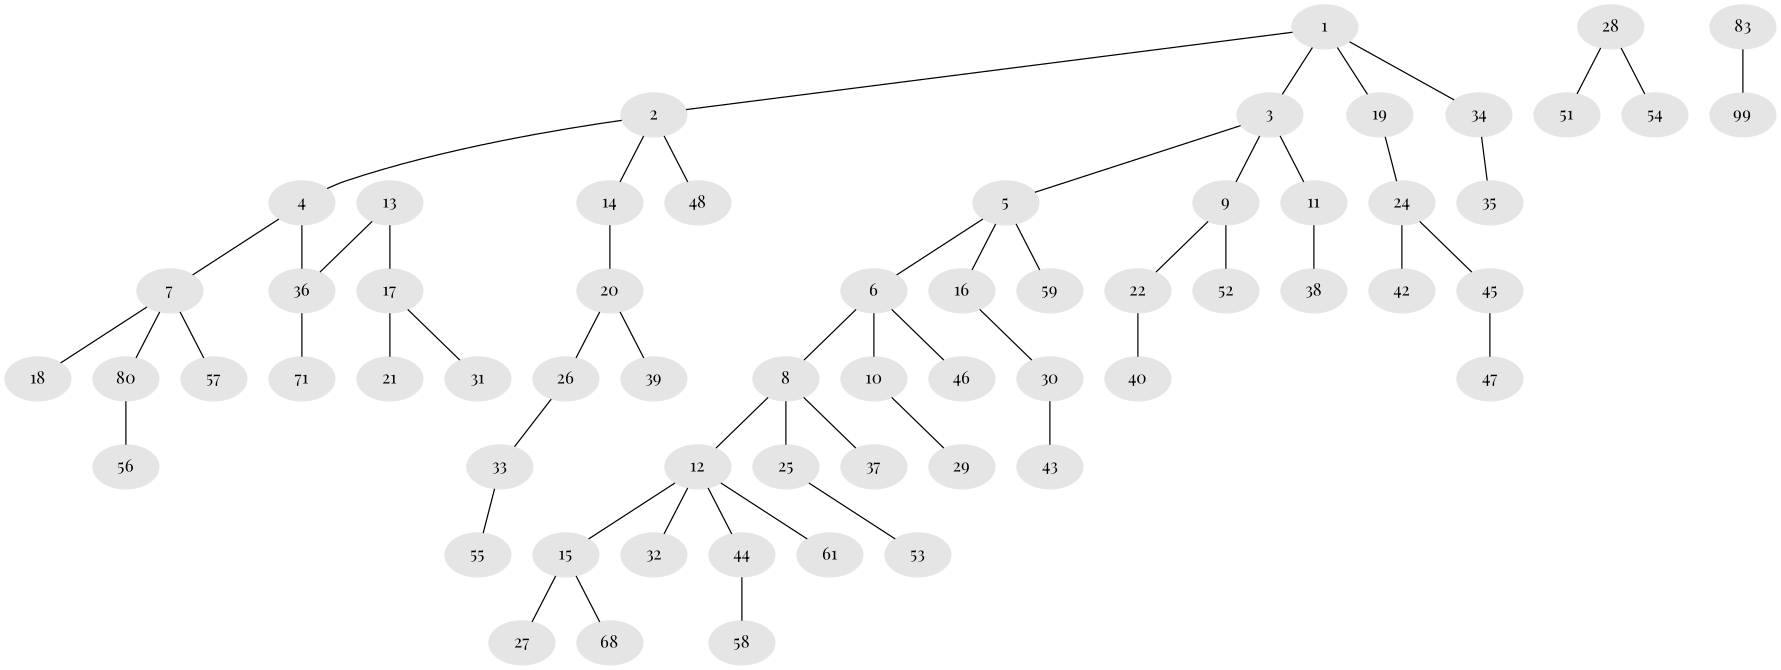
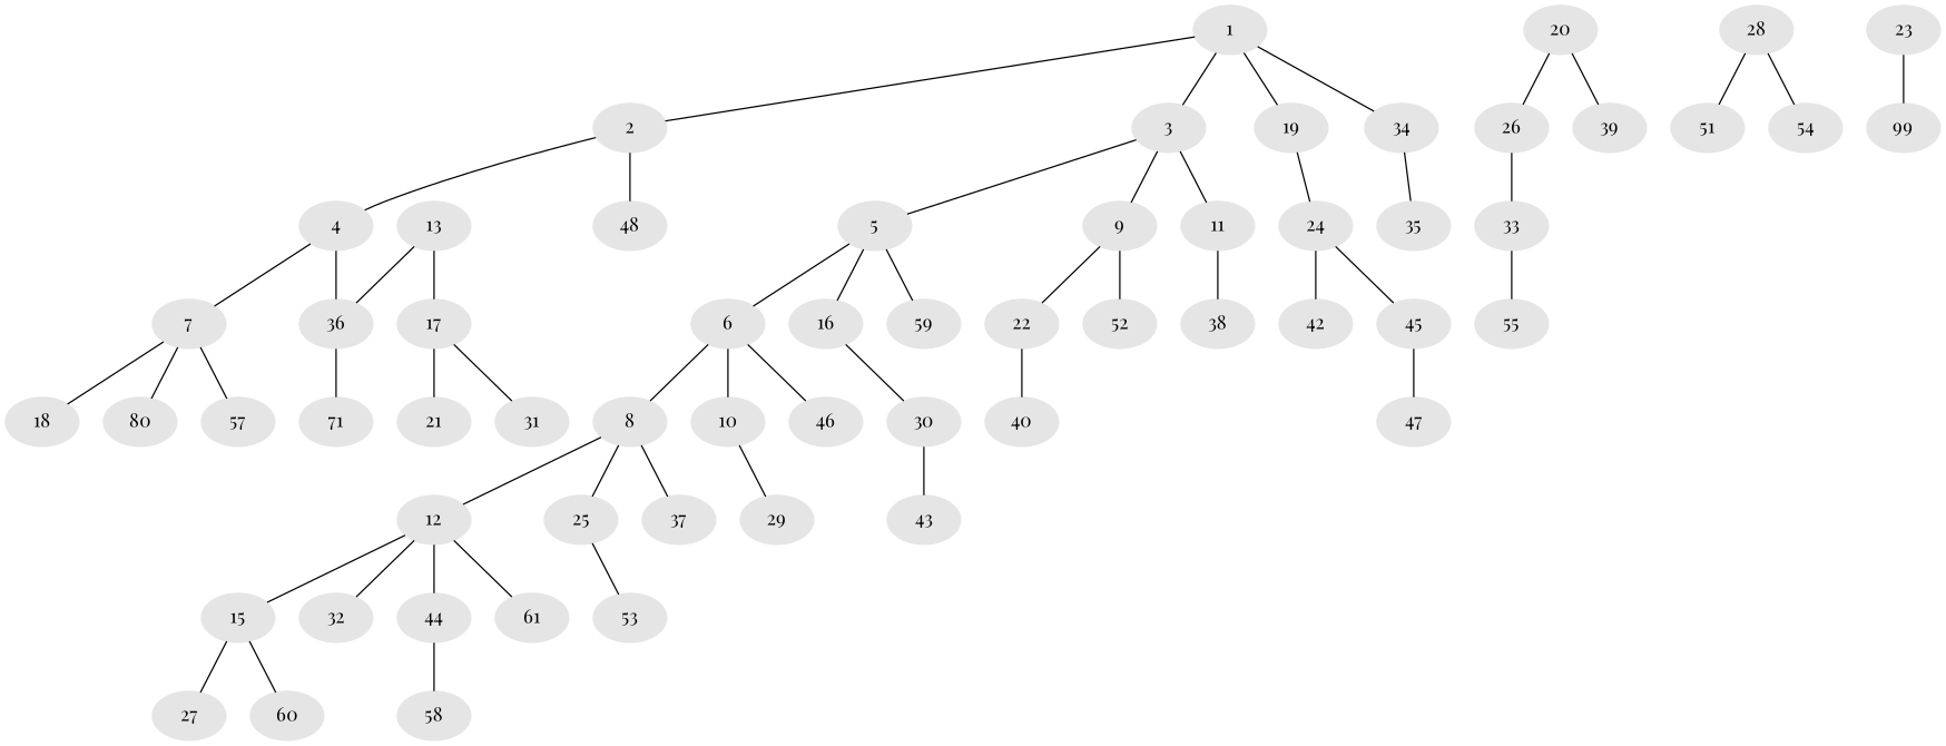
  graph {
    fontname="Playfair Display"
    node [color=gray90 fontname="Playfair Display" style=filled]
    edge [fontname="Playfair Display"]
    1
    2
    3
    19
    34
    4
-   14
    48
    5
    9
    11
    24
    35
    7
    36
    20
    6
    16
    59
    22
    52
    38
    18
    n24 [label=80]
    57
    13
    17
    8
    10
    46
    30
    12
    25
    37
    29
    28
    51
    54
-   56
    15
    32
    44
    61
    53
    40
    n46 [label=99]
-   23 [label=83]
+   23
    27
-   60 [label=68]
+   60
    58
    21
    31
    n53 [label=71]
    26
    39
    43
    42
    45
    33
    47
    55
    1 -- 2
    1 -- 3
    1 -- 19
    1 -- 34
    2 -- 4
-   2 -- 14
    2 -- 48
    3 -- 5
    3 -- 9
    3 -- 11
    19 -- 24
    34 -- 35
    4 -- 7
    4 -- 36
-   14 -- 20
    5 -- 6
    5 -- 16
    5 -- 59
    9 -- 22
    9 -- 52
    11 -- 38
    24 -- 42
    24 -- 45
    7 -- 18
    7 -- n24
    7 -- 57
    36 -- n53
    20 -- 26
    20 -- 39
    6 -- 8
    6 -- 10
    6 -- 46
    16 -- 30
    22 -- 40
-   n24 -- 56
    13 -- 36
    13 -- 17
    17 -- 21
    17 -- 31
    8 -- 12
    8 -- 25
    8 -- 37
    10 -- 29
    30 -- 43
    12 -- 15
    12 -- 32
    12 -- 44
    12 -- 61
    25 -- 53
    28 -- 51
    28 -- 54
    15 -- 27
    15 -- 60
    44 -- 58
    23 -- n46
    26 -- 33
    45 -- 47
    33 -- 55
  }
